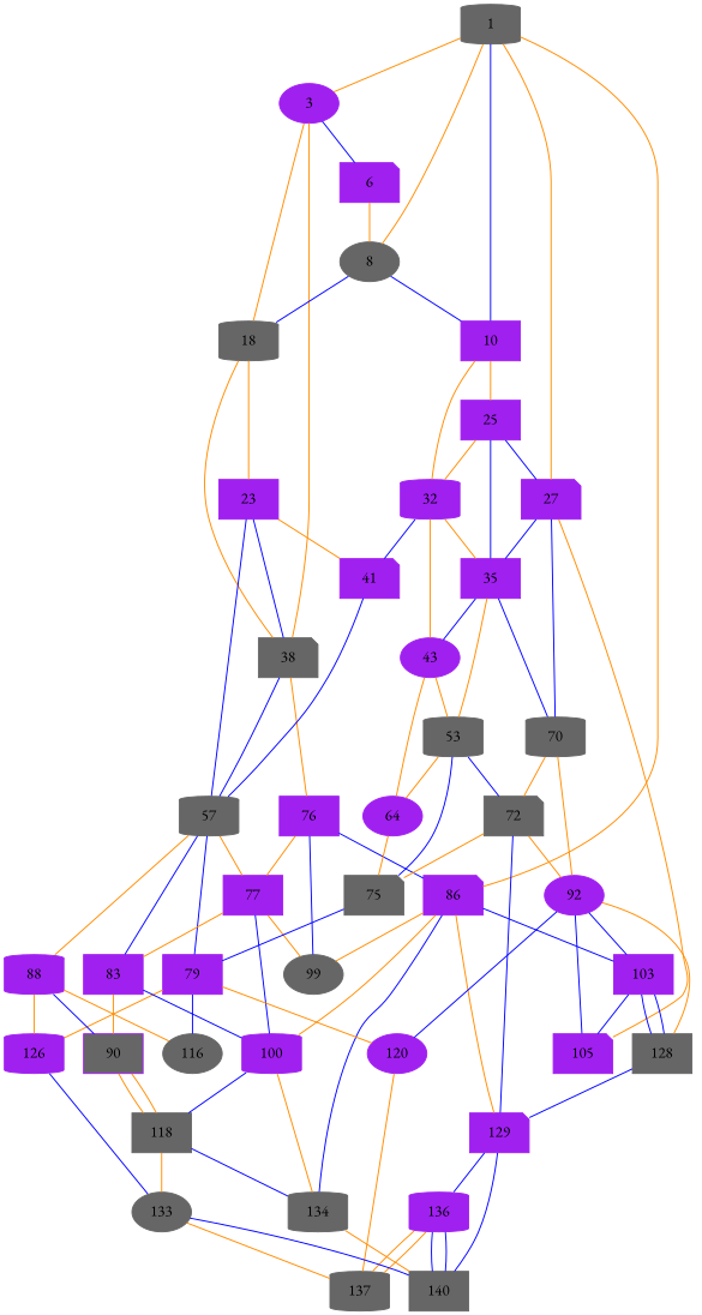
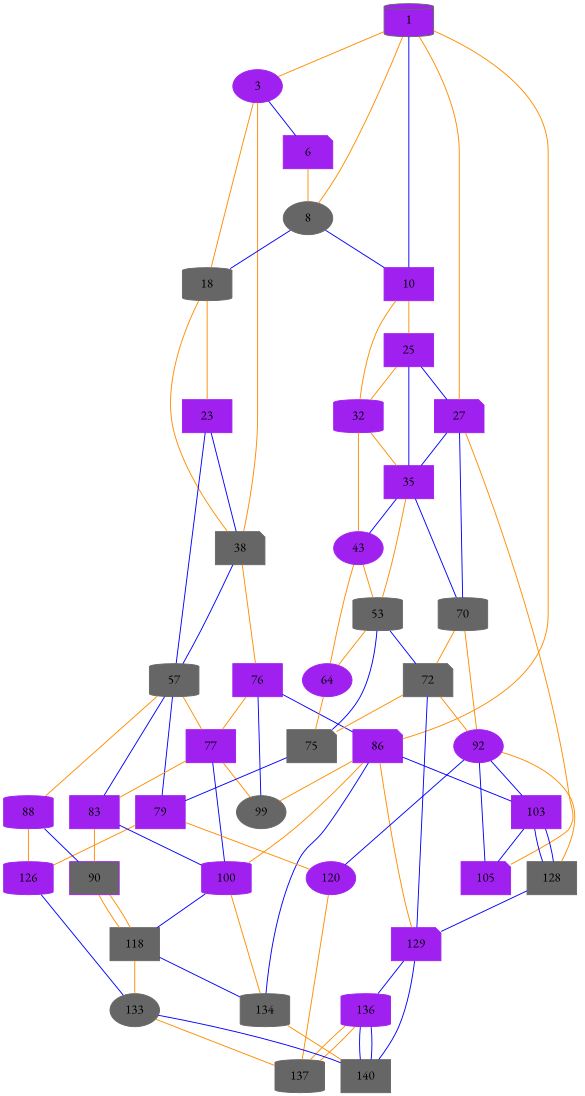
  graph {
    fontname="EB Garamond"
    node [color=purple fontname="EB Garamond" shape=box style=filled]
    edge [color=darkorange fontname="EB Garamond"]
-   1 [color=gray40 shape=cylinder super="+7+2"]
+   1 [color=gray40 shape=cylinder super="+7+2" fillcolor=purple]
    3 [shape=ellipse super="+4"]
    8 [color=gray40 shape=ellipse super="+9+16"]
    10 [super="+11+13"]
    27 [shape=note super="+55+28"]
    86 [shape=note super="+87+111"]
    6 [shape=note]
    18 [color=gray40 shape=cylinder super="+20+19"]
    38 [color=gray40 shape=note super="+61+39"]
    25 [super="+29+26"]
    32 [shape=cylinder super="+33+40"]
    35 [super="+51+36"]
    70 [color=gray40 shape=cylinder super="+71+74"]
    105 [shape=note]
    129 [shape=note super="+130+139"]
    99 [color=gray40 shape=ellipse]
    100 [shape=cylinder super="+109"]
    103 [super="+104"]
    134 [color=gray40 shape=cylinder super="+135+138"]
    23 [super="+24+42"]
    57 [color=gray40 shape=cylinder super="+66+58"]
    76 [super="+78"]
-   41 [shape=note super="+48"]
    43 [shape=ellipse super="+44"]
    77 [super="+84"]
    79 [super="+101+80"]
    83 [super="+91"]
    88 [shape=cylinder super="+117+89"]
    53 [color=gray40 shape=cylinder super="+54+69"]
    72 [color=gray40 shape=note super="+94"]
    92 [shape=ellipse super="+93+112"]
    64 [shape=ellipse super="+65"]
    75 [color=gray40 shape=note super="+97"]
    120 [shape=ellipse super="+121"]
-   116 [color=gray40 shape=ellipse]
    126 [shape=cylinder super="+131"]
    90 [fillcolor=gray40]
    128 [color=gray40]
    137 [color=gray40 shape=cylinder]
    136 [shape=cylinder]
    140 [color=gray40 super="+142"]
    118 [color=gray40 super="+119"]
    133 [color=gray40 shape=ellipse super="+141"]
    1 -- 3
    1 -- 8
    1 -- 10 [color=blue weight=2]
    1 -- 27
    1 -- 86 [weight=2]
    3 -- 6 [color=blue]
    3 -- 18 [weight=2]
    3 -- 38
    8 -- 10 [color=blue]
    8 -- 18 [color=blue weight=2]
    10 -- 25 [weight=2]
    10 -- 32
    27 -- 35 [color=blue weight=2]
    27 -- 70 [color=blue]
    27 -- 105
    86 -- 129
    86 -- 99
    86 -- 100
    86 -- 103 [color=blue]
    86 -- 134 [color=blue]
    6 -- 8
    18 -- 38
    18 -- 23 [weight=2]
    38 -- 57 [color=blue]
    38 -- 76 [weight=2]
    25 -- 27 [color=blue]
    25 -- 32
    25 -- 35 [color=blue]
    32 -- 35
-   32 -- 41 [color=blue weight=2]
    32 -- 43 [weight=2]
    35 -- 70 [color=blue]
    35 -- 43 [color=blue]
    35 -- 53
    70 -- 72
    70 -- 92 [weight=2]
    129 -- 136 [color=blue]
    129 -- 140 [color=blue]
    100 -- 134
    100 -- 118 [color=blue]
    103 -- 105 [color=blue]
    103 -- 128 [color=blue]
    103 -- 128 [color=blue]
    134 -- 140 [weight=2]
    23 -- 38 [color=blue]
    23 -- 57 [color=blue]
-   23 -- 41
    57 -- 77
    57 -- 79 [color=blue weight=2]
    57 -- 83 [color=blue]
    57 -- 88
    76 -- 86 [color=blue]
    76 -- 99 [color=blue]
    76 -- 77
-   41 -- 57 [color=blue]
    43 -- 53
    43 -- 64 [weight=2]
    77 -- 99
    77 -- 100 [color=blue]
    77 -- 83
    79 -- 120
-   79 -- 116 [color=blue weight=2]
    79 -- 126
    83 -- 100 [color=blue]
    83 -- 90
-   88 -- 116
    88 -- 126 [weight=2]
    88 -- 90 [color=blue]
    53 -- 72 [color=blue]
    53 -- 64
    53 -- 75 [color=blue]
    72 -- 129 [color=blue]
    72 -- 92 [weight=2]
    72 -- 75
    92 -- 105 [color=blue]
    92 -- 103 [color=blue]
    92 -- 120 [color=blue weight=2]
    92 -- 128
    64 -- 75
    75 -- 79 [color=blue]
    120 -- 137
    126 -- 133 [color=blue weight=2]
    90 -- 118
    90 -- 118
    128 -- 129 [color=blue]
    136 -- 137
    136 -- 137
    136 -- 140 [color=blue]
    136 -- 140 [color=blue]
    118 -- 134 [color=blue]
    118 -- 133
    133 -- 137
    133 -- 140 [color=blue]
  }
